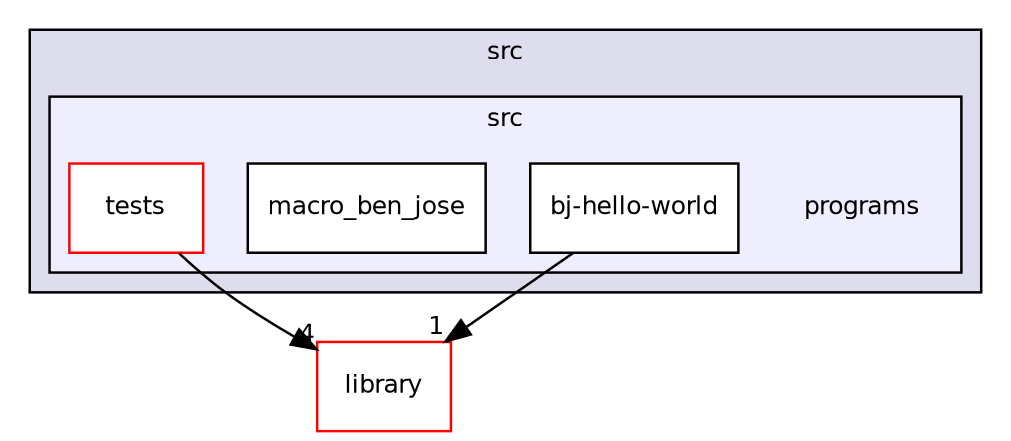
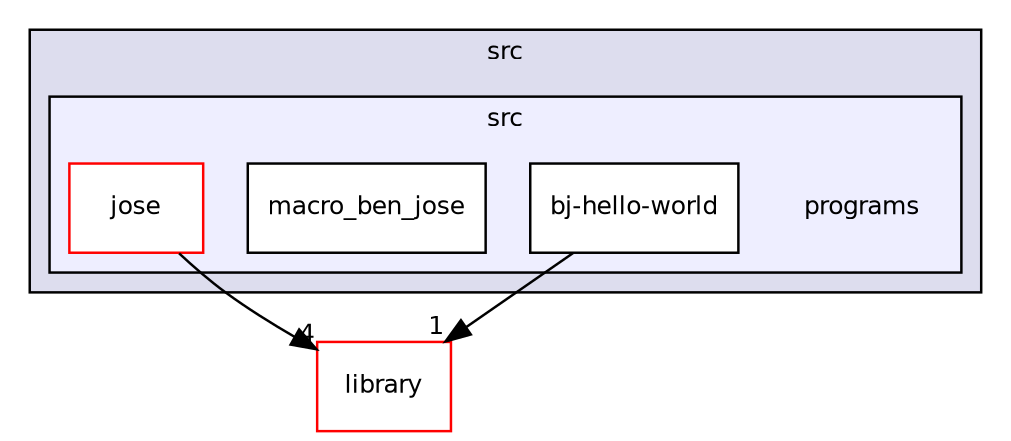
  digraph {
    compound=true
    node [fontname=Helvetica fontsize=10 shape=box color=black fillcolor=white style=filled]
    edge [labeldistance=1.5 labelfontname=Helvetica labelfontsize=10]
    n1 [label=programs shape=plaintext color="" fillcolor="" style=""]
    n2 [label="bj-hello-world"]
    n3 [label=macro_ben_jose]
-   n4 [color=red label=tests]
+   n4 [color=red label=jose]
    n5 [color=red label=library]
    subgraph cluster_1 {
      bgcolor="#ddddee"
      fontname=Helvetica
      fontsize=10
      label=src
      pencolor=black
      subgraph cluster_2 {
        bgcolor="#eeeeff"
        fontname=Helvetica
        fontsize=10
        pencolor=black
        n1
        n2
        n3
        n4
      }
    }
    n2 -> n5 [headlabel=1]
    n4 -> n5 [headlabel=4]
  }
